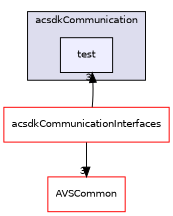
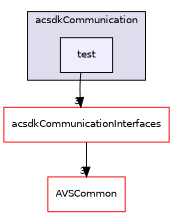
  digraph {
    compound=true
    node [fillcolor=white fontname=Helvetica fontsize=10 shape=box style=filled color=red]
    edge [headlabel=3 labeldistance=1.5 labelfontname=Helvetica labelfontsize=10]
    n1 [fillcolor="#eeeeff" label=test pencolor=black color=""]
    n2 [label=acsdkCommunicationInterfaces]
    n3 [label=AVSCommon]
    subgraph cluster_1 {
      bgcolor="#ddddee"
      fontname=Helvetica
      fontsize=10
      label=acsdkCommunication
      pencolor=black
      n1
    }
-   n2 -> n1
+   n1 -> n2
    n2 -> n3
  }
